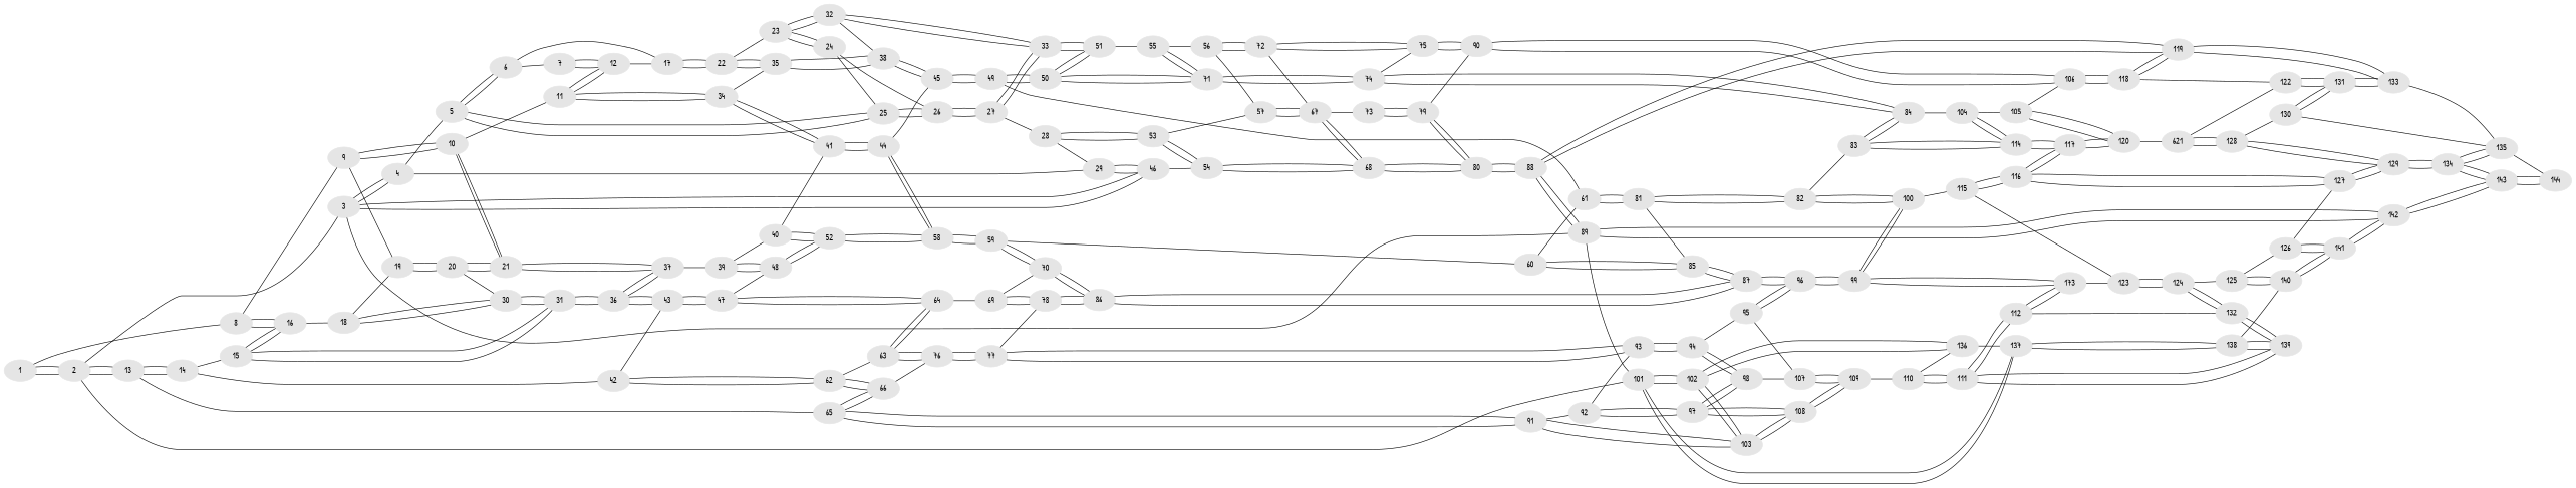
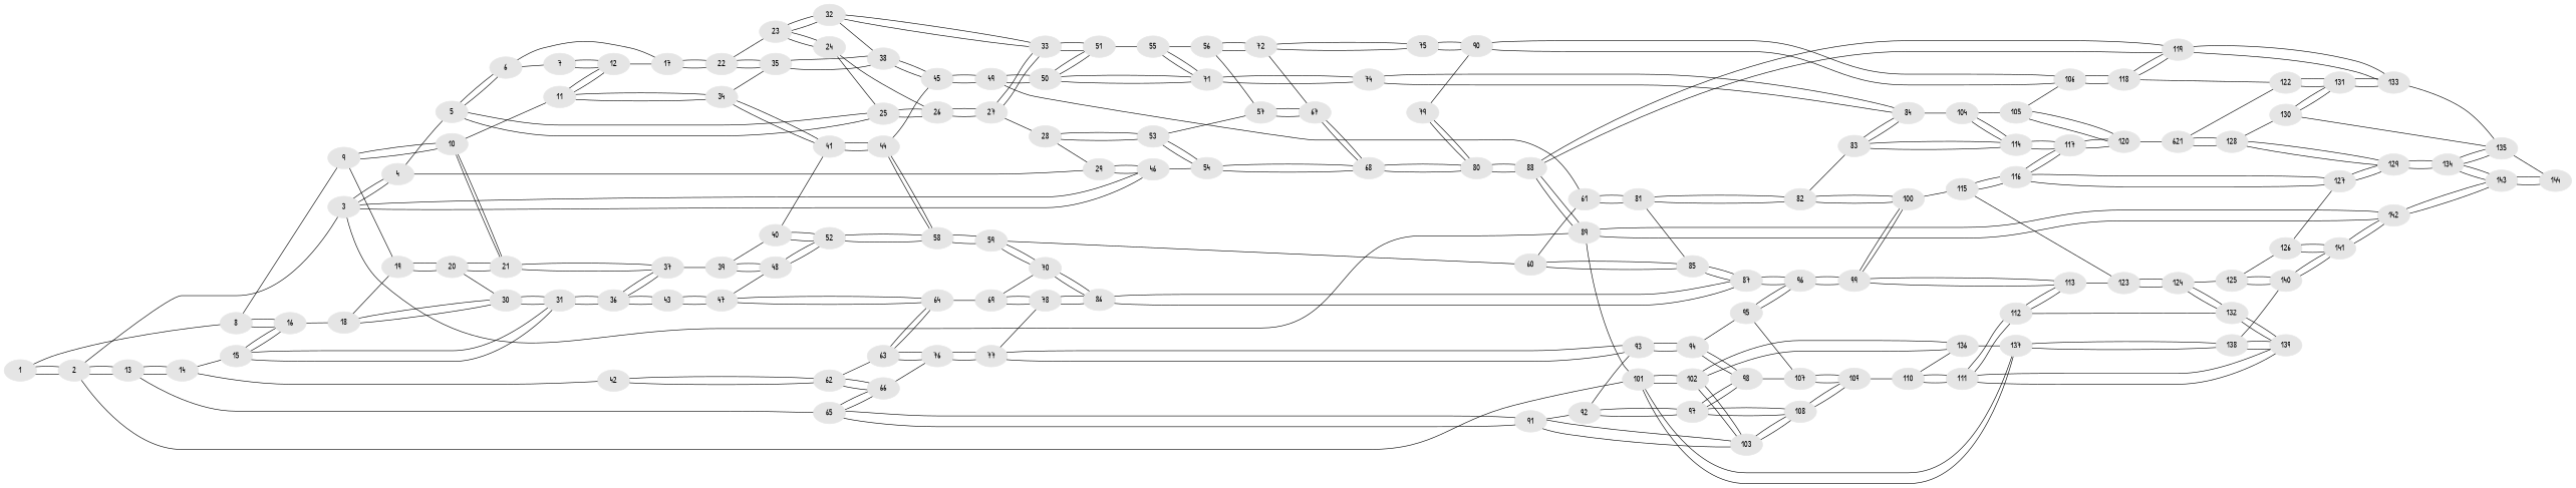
  graph {
    fontname="Patrick Hand"
    rankdir=LR
    node [color=gray90 fontname="Patrick Hand" style=filled]
    edge [fontname="Patrick Hand"]
    1
    2
    8
    3
    13
    101
    9
    16
    4
    46
    89
    14
    65
    102
    137
    5
    29
    54
    142
    6
    25
    7
    17
    26
    12
    22
    10
    19
    18
    11
    21
    20
    34
    37
    35
    41
    15
    42
    66
    91
    31
    43
    62
    36
    30
    23
    39
    24
    32
    38
    33
    27
    28
    53
    51
    57
    45
    55
    44
    47
    40
    48
    49
    52
    58
    63
    64
    59
    50
    61
    68
    69
    71
    81
    74
    56
    67
    80
    72
    75
-   73
    60
    70
    85
    86
    87
    82
    76
    77
    78
    92
    103
    79
    88
    84
    90
    104
    106
    93
    94
    119
    83
    100
    114
    115
    117
    105
    96
    99
    133
    143
    118
    97
    108
    98
    95
    107
    109
-   113 [label=173]
+   113
    123
    116
    136
    138
    120
    n125 [label=621]
    122
    110
    111
    112
    139
    132
    124
    127
    129
    131
    135
    128
    130
    125
    126
    140
    141
    134
    144
    1 -- 2
    1 -- 2
    1 -- 8
    2 -- 3
    2 -- 13
    2 -- 13
    2 -- 101
    8 -- 9
    8 -- 16
    8 -- 16
    3 -- 4
    3 -- 4
    3 -- 46
    3 -- 46
    3 -- 89
    13 -- 14
    13 -- 14
    13 -- 65
    101 -- 102
    101 -- 102
    101 -- 137
    101 -- 137
    9 -- 10
    9 -- 10
    9 -- 19
    16 -- 18
    4 -- 5
    4 -- 29
    46 -- 54
    89 -- 101
    89 -- 142
    89 -- 142
    14 -- 15
    14 -- 42
    65 -- 66
    65 -- 66
    65 -- 91
    65 -- 91
    102 -- 103
    102 -- 103
    102 -- 136
    102 -- 136
    137 -- 138
    137 -- 138
    5 -- 6
    5 -- 6
    5 -- 25
    5 -- 25
    29 -- 46
    29 -- 46
    54 -- 68
    54 -- 68
    142 -- 143
    142 -- 143
    6 -- 7
    6 -- 17
    25 -- 26
    25 -- 26
    7 -- 12
    7 -- 12
    17 -- 22
    17 -- 22
    26 -- 27
    26 -- 27
    12 -- 17
    22 -- 35
    22 -- 35
    22 -- 23
    10 -- 11
    10 -- 21
    10 -- 21
    19 -- 20
    19 -- 20
    18 -- 19
    18 -- 30
    18 -- 30
    11 -- 12
    11 -- 12
    11 -- 34
    11 -- 34
    21 -- 37
    21 -- 37
    20 -- 21
    20 -- 21
    20 -- 30
    34 -- 35
    34 -- 41
    34 -- 41
    37 -- 39
    35 -- 38
    35 -- 38
    41 -- 44
    41 -- 44
    15 -- 16
    15 -- 16
    15 -- 31
    15 -- 31
-   42 -- 43
    42 -- 62
    42 -- 62
    66 -- 76
    91 -- 92
    91 -- 103
    91 -- 103
    31 -- 36
    31 -- 36
    43 -- 47
    43 -- 47
    62 -- 66
    62 -- 66
    62 -- 63
    36 -- 37
    36 -- 37
    36 -- 43
    36 -- 43
    30 -- 31
    30 -- 31
    23 -- 24
    23 -- 24
    23 -- 32
    23 -- 32
    39 -- 40
    39 -- 48
    39 -- 48
    24 -- 25
    24 -- 26
    32 -- 38
    32 -- 33
    32 -- 33
    38 -- 45
    38 -- 45
    33 -- 51
    33 -- 51
    27 -- 33
    27 -- 33
    27 -- 28
    28 -- 29
    28 -- 53
    28 -- 53
    53 -- 54
    53 -- 54
    53 -- 57
    51 -- 55
    57 -- 67
    57 -- 67
    45 -- 49
    45 -- 49
    55 -- 71
    55 -- 71
    55 -- 56
    44 -- 45
    44 -- 58
    44 -- 58
    47 -- 48
    47 -- 64
    47 -- 64
    40 -- 41
    40 -- 52
    40 -- 52
    48 -- 52
    48 -- 52
    49 -- 50
    49 -- 50
    49 -- 61
    52 -- 58
    52 -- 58
    58 -- 59
    58 -- 59
    63 -- 64
    63 -- 64
    63 -- 76
    63 -- 76
    64 -- 69
    59 -- 60
    59 -- 70
    59 -- 70
    50 -- 51
    50 -- 51
    50 -- 71
    50 -- 71
    61 -- 81
    61 -- 81
    68 -- 80
    68 -- 80
    69 -- 70
    69 -- 78
    69 -- 78
    71 -- 74
    71 -- 74
    81 -- 85
    81 -- 82
    81 -- 82
-   74 -- 75
    74 -- 84
    74 -- 84
    56 -- 57
    56 -- 72
    56 -- 72
    67 -- 68
    67 -- 68
-   67 -- 73
    80 -- 88
    80 -- 88
    72 -- 67
    72 -- 75
    72 -- 75
    75 -- 90
    75 -- 90
-   73 -- 79
-   73 -- 79
    60 -- 61
    60 -- 85
    60 -- 85
    70 -- 86
    70 -- 86
    85 -- 87
    85 -- 87
    86 -- 87
    86 -- 87
    87 -- 96
    87 -- 96
    82 -- 83
    82 -- 100
    82 -- 100
    76 -- 77
    76 -- 77
    77 -- 78
    77 -- 93
    77 -- 93
    78 -- 86
    78 -- 86
    92 -- 93
    92 -- 97
    92 -- 97
    103 -- 108
    103 -- 108
    79 -- 80
    79 -- 80
    79 -- 90
    88 -- 89
    88 -- 89
    88 -- 119
    88 -- 119
    84 -- 104
    90 -- 106
    90 -- 106
    104 -- 114
    104 -- 114
    104 -- 105
    106 -- 118
    106 -- 118
    93 -- 94
    93 -- 94
    94 -- 98
    94 -- 98
    94 -- 95
    119 -- 133
    119 -- 133
    83 -- 84
    83 -- 84
    83 -- 114
    83 -- 114
    100 -- 115
    114 -- 117
    114 -- 117
    115 -- 123
    115 -- 116
    115 -- 116
    117 -- 120
    117 -- 120
    105 -- 106
    105 -- 120
    105 -- 120
    96 -- 99
    96 -- 99
    99 -- 100
    99 -- 100
    99 -- 113
    99 -- 113
    133 -- 135
    143 -- 144
    143 -- 144
    118 -- 119
    118 -- 119
    118 -- 122
    97 -- 108
    97 -- 108
    97 -- 98
    97 -- 98
    108 -- 109
    108 -- 109
    98 -- 107
    95 -- 96
    95 -- 96
    95 -- 107
    107 -- 109
    107 -- 109
    109 -- 110
    113 -- 123
    123 -- 124
    123 -- 124
    116 -- 117
    116 -- 117
    116 -- 127
    116 -- 127
    136 -- 137
    138 -- 139
    138 -- 139
    138 -- 140
    120 -- n125
    n125 -- 122
    n125 -- 128
    n125 -- 128
    122 -- 131
    122 -- 131
    110 -- 136
    110 -- 111
    110 -- 111
    111 -- 112
    111 -- 112
    111 -- 139
    111 -- 139
    112 -- 113
    112 -- 113
    112 -- 132
    132 -- 139
    132 -- 139
    124 -- 132
    124 -- 132
    124 -- 125
    127 -- 129
    127 -- 129
    129 -- 134
    129 -- 134
    131 -- 133
    131 -- 133
    135 -- 144
    128 -- 129
    128 -- 129
    128 -- 130
    130 -- 131
    130 -- 131
    130 -- 135
    125 -- 126
    125 -- 140
    125 -- 140
    126 -- 127
    126 -- 141
    126 -- 141
    140 -- 141
    140 -- 141
    141 -- 142
    141 -- 142
    134 -- 143
    134 -- 143
    134 -- 135
    134 -- 135
  }
